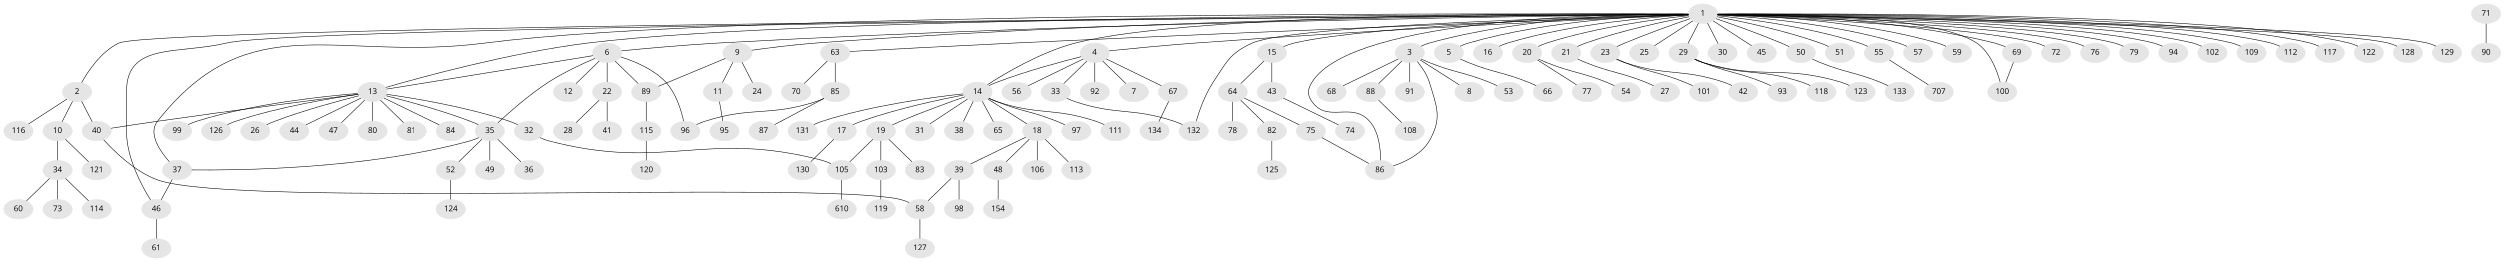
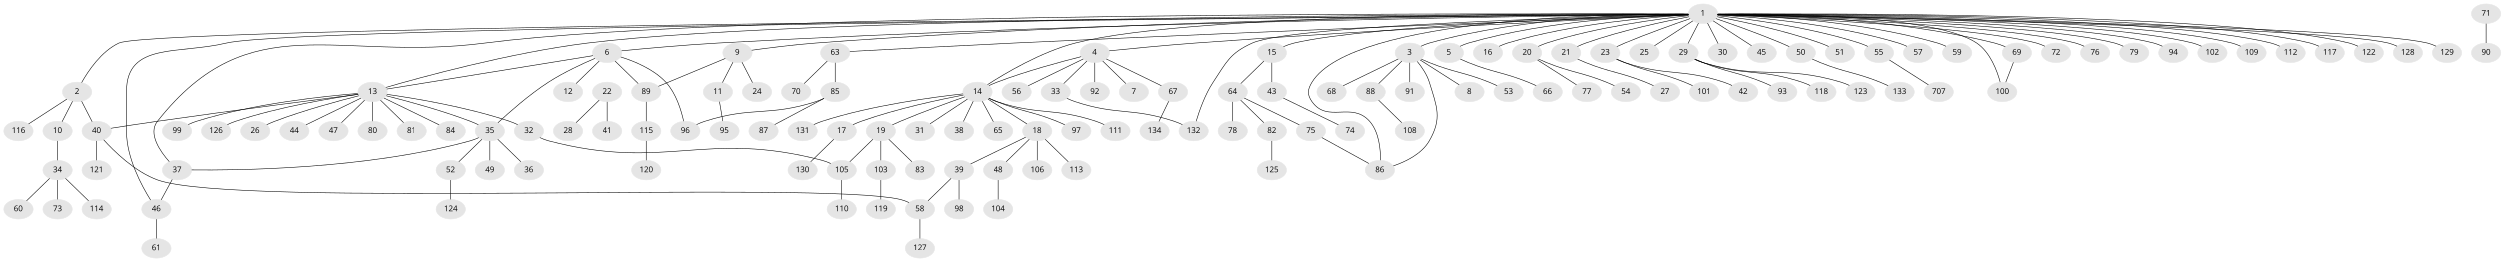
  graph {
    fontname="Open Sans"
    node [color=gray90 fontname="Open Sans" style=filled]
    edge [fontname="Open Sans"]
    1
    2
    3
    4
    5
    6
    9
    13
    14
    15
    16
    20
    21
    23
    25
    29
    30
    37
    45
    46
    50
    51
    55
    57
    59
    63
    69
    72
    76
    79
    86
    94
    100
    102
    109
    112
    117
    122
    128
    129
    132
    10
    40
    116
    8
    53
    68
    88
    91
    7
    33
    56
    67
    92
    66
    12
    22
    35
    89
    96
    11
    24
    26
    32
    44
    47
    80
    81
    84
    99
    126
    17
    18
    19
    31
    38
    65
    97
    111
    131
    43
    64
    54
    77
    27
    42
    101
    93
    118
    123
    61
    133
    n93 [label=707]
    70
    85
    71
    90
    34
    58
    121
    108
    134
    28
    41
    36
    49
    52
    115
    95
    60
    73
    114
    105
    130
    39
    48
    106
    113
    83
    103
    74
    75
    78
    82
    98
-   104 [label=154]
+   104
    119
-   110 [label=610]
+   110
    124
    127
    87
    125
    120
    1 -- 2
    1 -- 3
    1 -- 4
    1 -- 5
    1 -- 6
    1 -- 9
    1 -- 13
    1 -- 14
    1 -- 15
    1 -- 16
    1 -- 20
    1 -- 21
    1 -- 23
    1 -- 25
    1 -- 29
    1 -- 30
    1 -- 37
    1 -- 45
    1 -- 46
    1 -- 50
    1 -- 51
    1 -- 55
    1 -- 57
    1 -- 59
    1 -- 63
    1 -- 69
    1 -- 72
    1 -- 76
    1 -- 79
    1 -- 86
    1 -- 94
    1 -- 100
    1 -- 102
    1 -- 109
    1 -- 112
    1 -- 117
    1 -- 122
    1 -- 128
    1 -- 129
    1 -- 132
    2 -- 10
    2 -- 40
    2 -- 116
    3 -- 86
    3 -- 8
    3 -- 53
    3 -- 68
    3 -- 88
    3 -- 91
    4 -- 14
    4 -- 7
    4 -- 33
    4 -- 56
    4 -- 67
    4 -- 92
    5 -- 66
    6 -- 13
    6 -- 12
-   6 -- 22
    6 -- 35
    6 -- 89
    6 -- 96
    9 -- 89
    9 -- 11
    9 -- 24
    13 -- 40
    13 -- 35
    13 -- 26
    13 -- 32
    13 -- 44
    13 -- 47
    13 -- 80
    13 -- 81
    13 -- 84
    13 -- 99
    13 -- 126
    14 -- 17
    14 -- 18
    14 -- 19
    14 -- 31
    14 -- 38
    14 -- 65
    14 -- 97
    14 -- 111
    14 -- 131
    15 -- 43
    15 -- 64
    20 -- 54
    20 -- 77
    21 -- 27
    23 -- 42
    23 -- 101
    29 -- 93
    29 -- 118
    29 -- 123
    37 -- 46
    46 -- 61
    50 -- 133
    55 -- n93
    63 -- 70
    63 -- 85
    69 -- 100
    10 -- 34
    40 -- 58
-   10 -- 121
+   40 -- 121
    88 -- 108
    33 -- 132
    67 -- 134
    22 -- 28
    22 -- 41
    35 -- 37
    35 -- 36
    35 -- 49
    35 -- 52
    89 -- 115
    11 -- 95
    32 -- 105
    17 -- 130
    18 -- 39
    18 -- 48
    18 -- 106
    18 -- 113
    19 -- 105
    19 -- 83
    19 -- 103
    43 -- 74
    64 -- 75
    64 -- 78
    64 -- 82
    85 -- 96
    85 -- 87
    71 -- 90
    34 -- 60
    34 -- 73
    34 -- 114
    58 -- 127
    52 -- 124
    115 -- 120
    105 -- 110
    39 -- 58
    39 -- 98
    48 -- 104
    103 -- 119
    75 -- 86
    82 -- 125
  }
